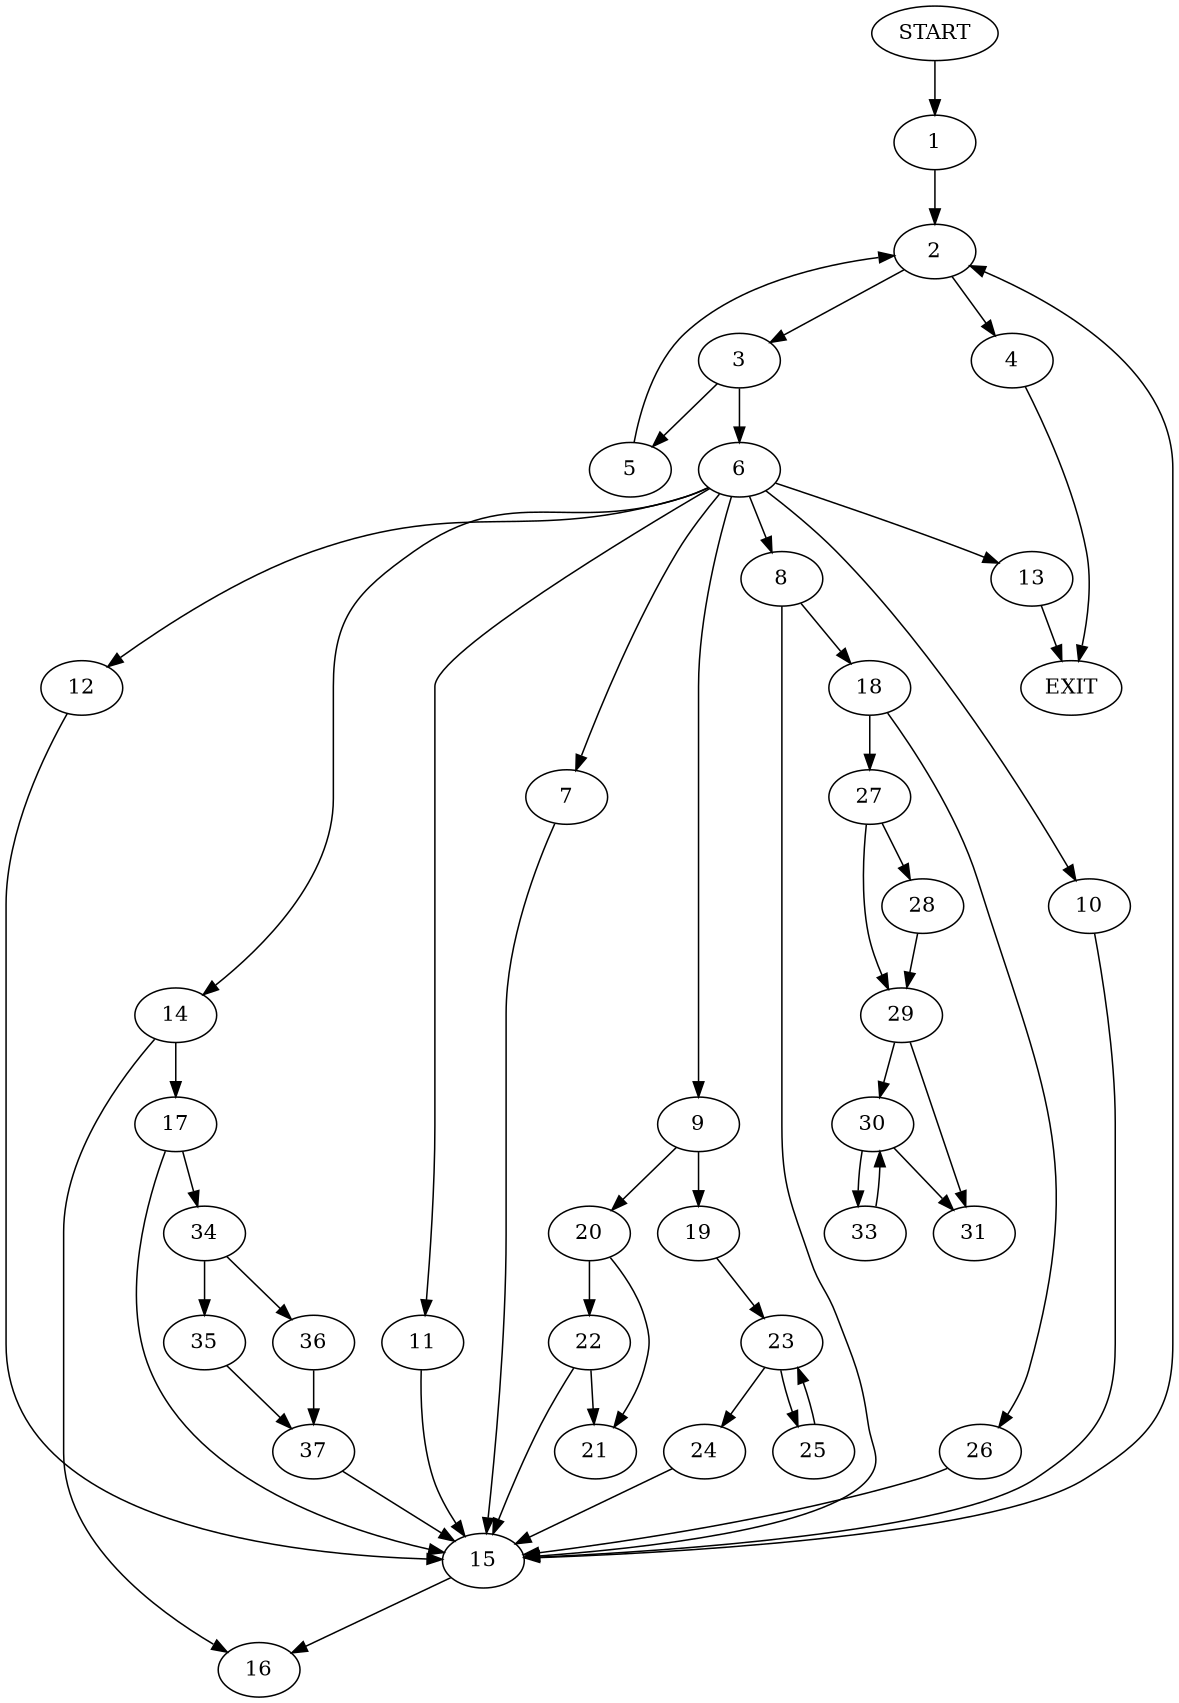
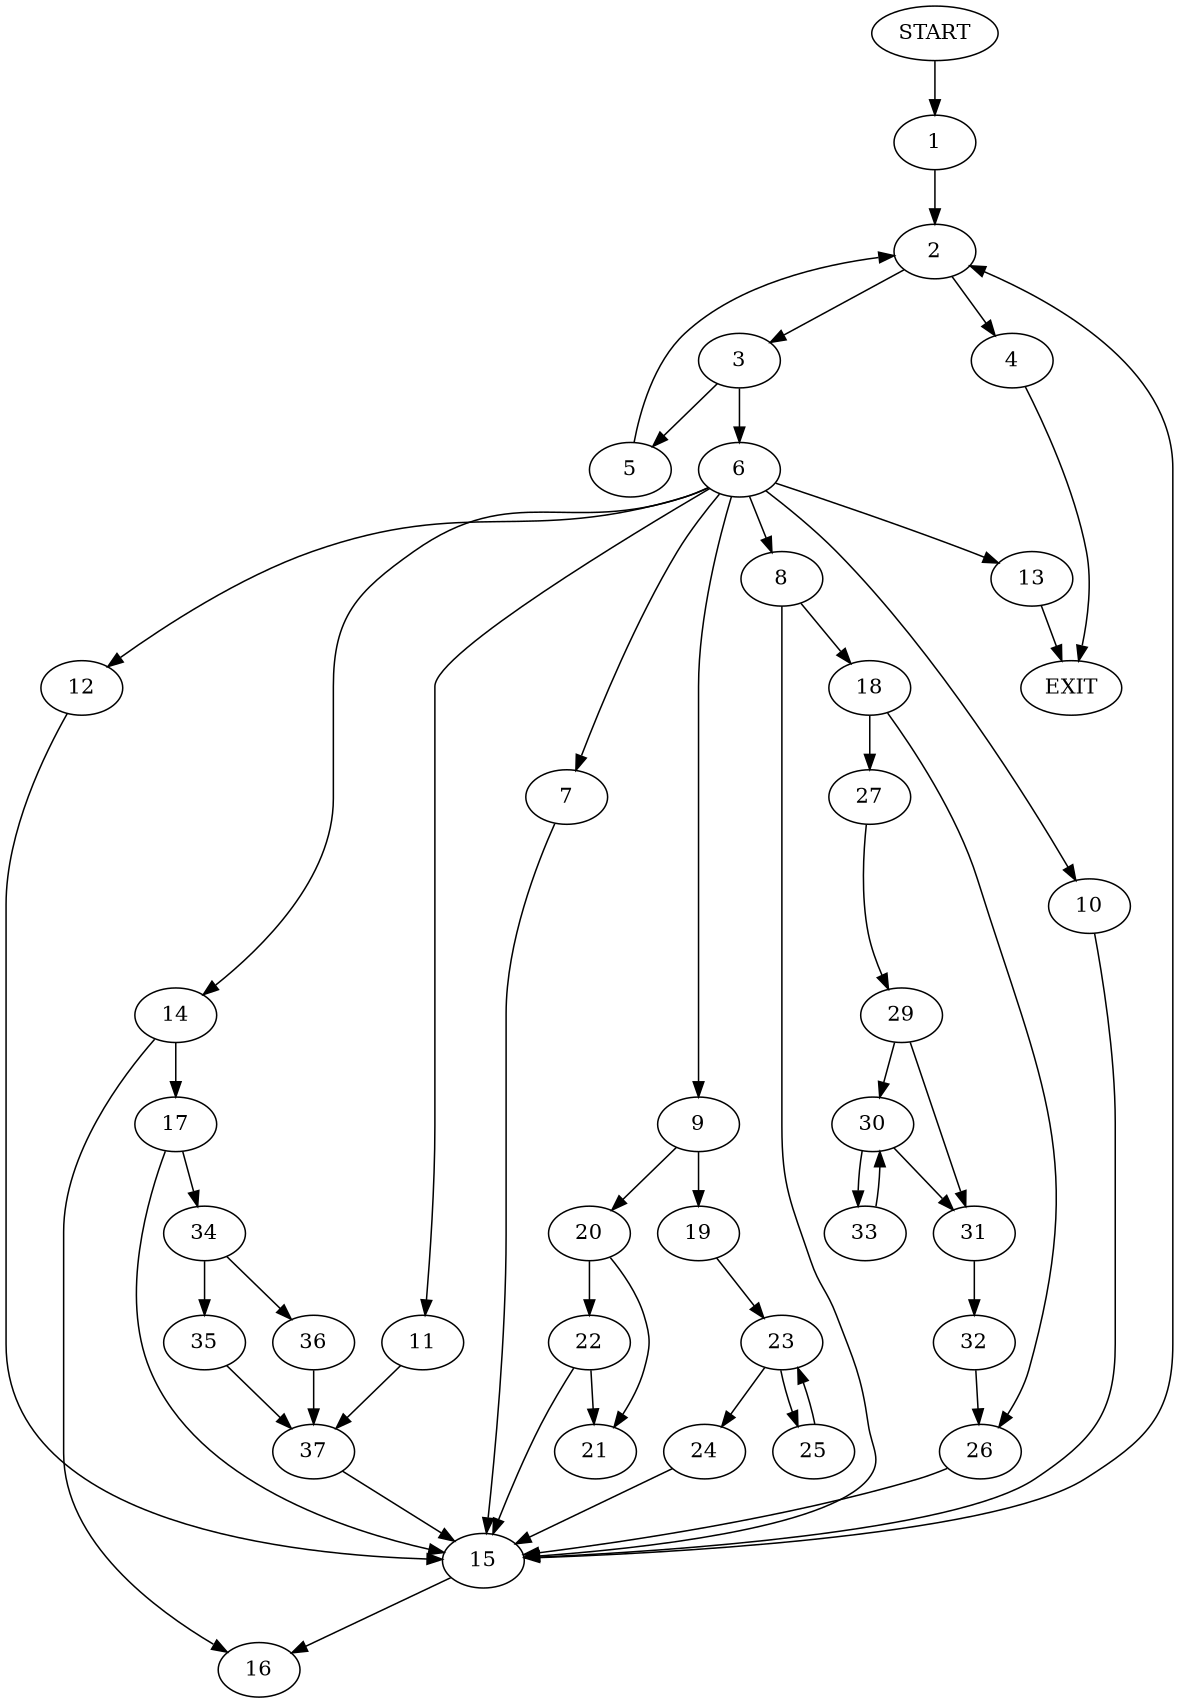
  digraph {
    n1 [label=START]
    1
    2
    n4 [label=EXIT]
    3
    4
    5
    6
    7
    8
    9
    10
    11
    12
    13
    14
    15
    18
    19
    20
    16
    17
    26
    27
    23
    21
    22
    34
    35
    36
-   28
    29
    24
    25
    30
    31
    33
+   32
    37
    n1 -> 1
    1 -> 2
    2 -> 3
    2 -> 4
    3 -> 5
    3 -> 6
    4 -> n4
    5 -> 2
    6 -> 7
    6 -> 8
    6 -> 9
    6 -> 10
    6 -> 11
    6 -> 12
    6 -> 13
    6 -> 14
    7 -> 15
    8 -> 15
    8 -> 18
    9 -> 19
    9 -> 20
    10 -> 15
-   11 -> 15
+   11 -> 37
    12 -> 15
    13 -> n4
    14 -> 16
    14 -> 17
    15 -> 2
    15 -> 16
    18 -> 26
    18 -> 27
    19 -> 23
    20 -> 21
    20 -> 22
    17 -> 15
    17 -> 34
    26 -> 15
-   27 -> 28
    27 -> 29
    23 -> 24
    23 -> 25
    22 -> 15
    22 -> 21
    34 -> 35
    34 -> 36
    35 -> 37
    36 -> 37
-   28 -> 29
    29 -> 30
    29 -> 31
    24 -> 15
    25 -> 23
    30 -> 31
    30 -> 33
+   31 -> 32
    33 -> 30
+   32 -> 26
    37 -> 15
  }
